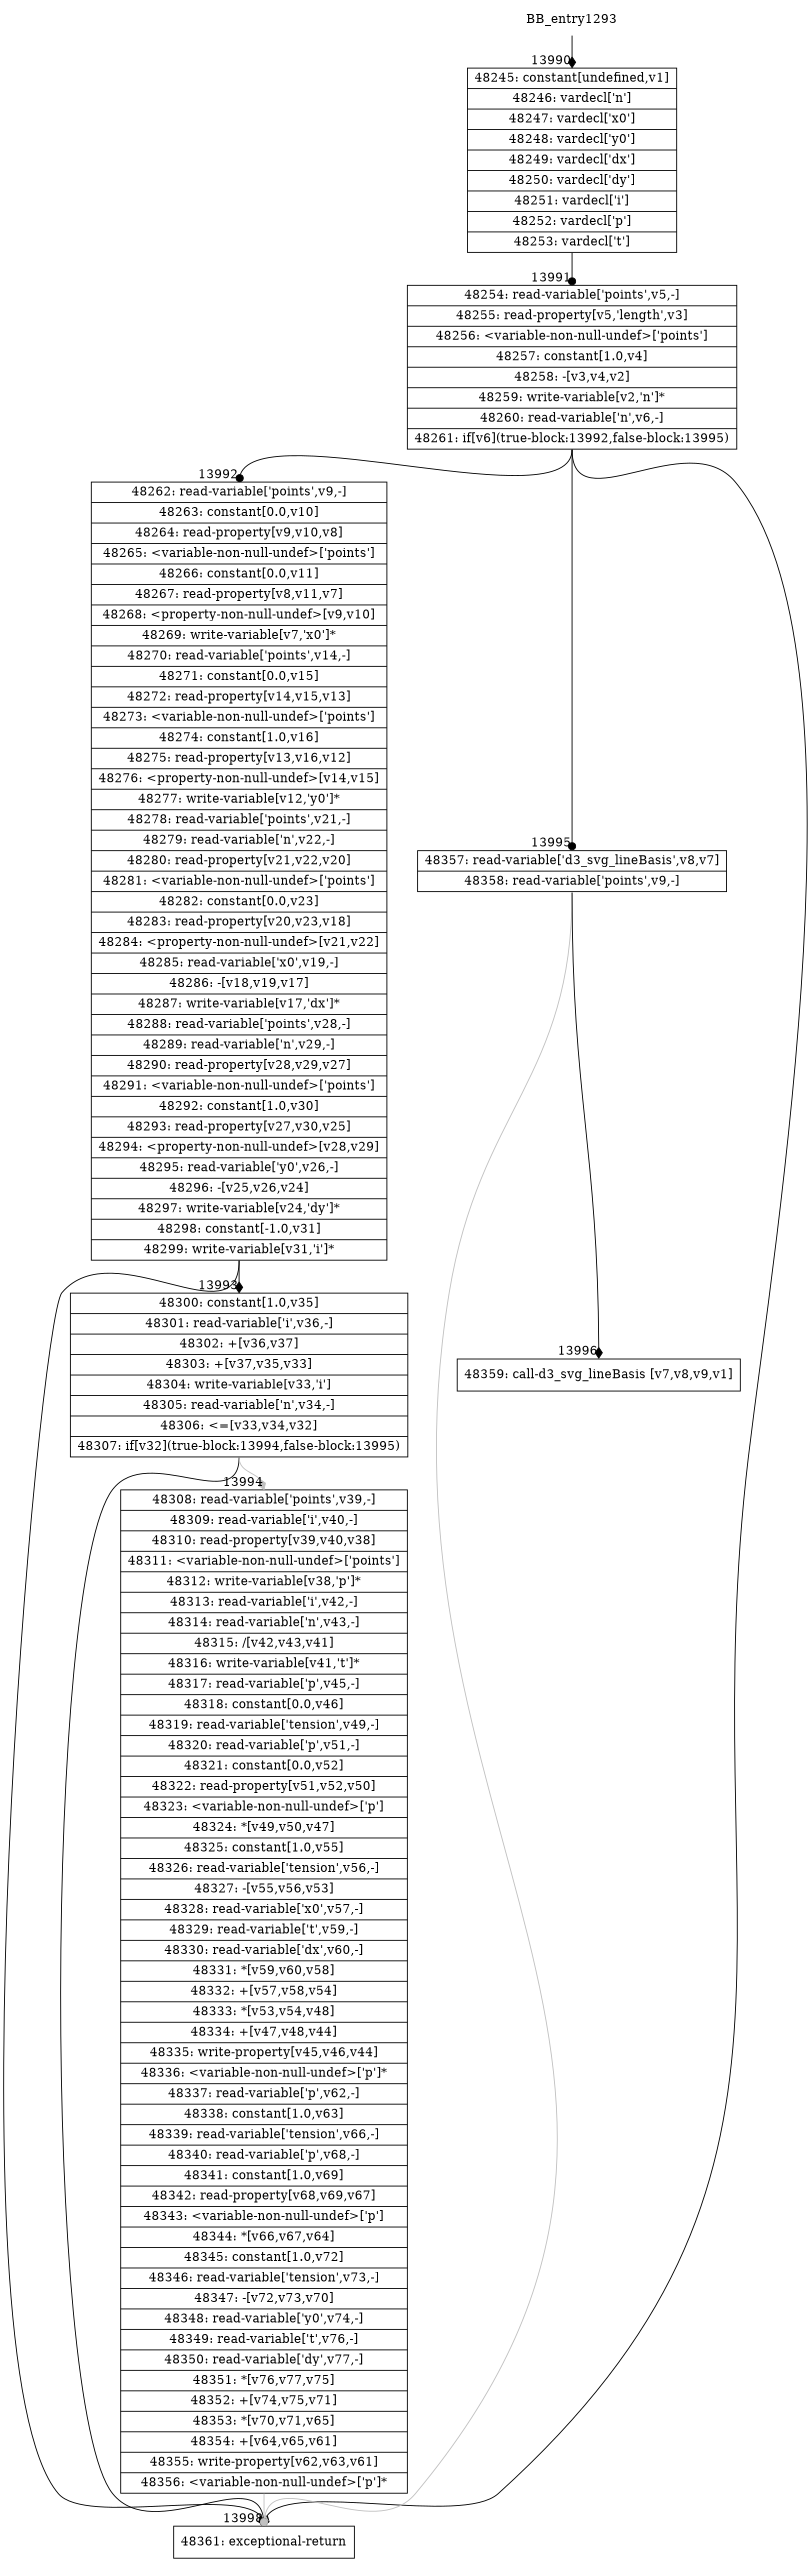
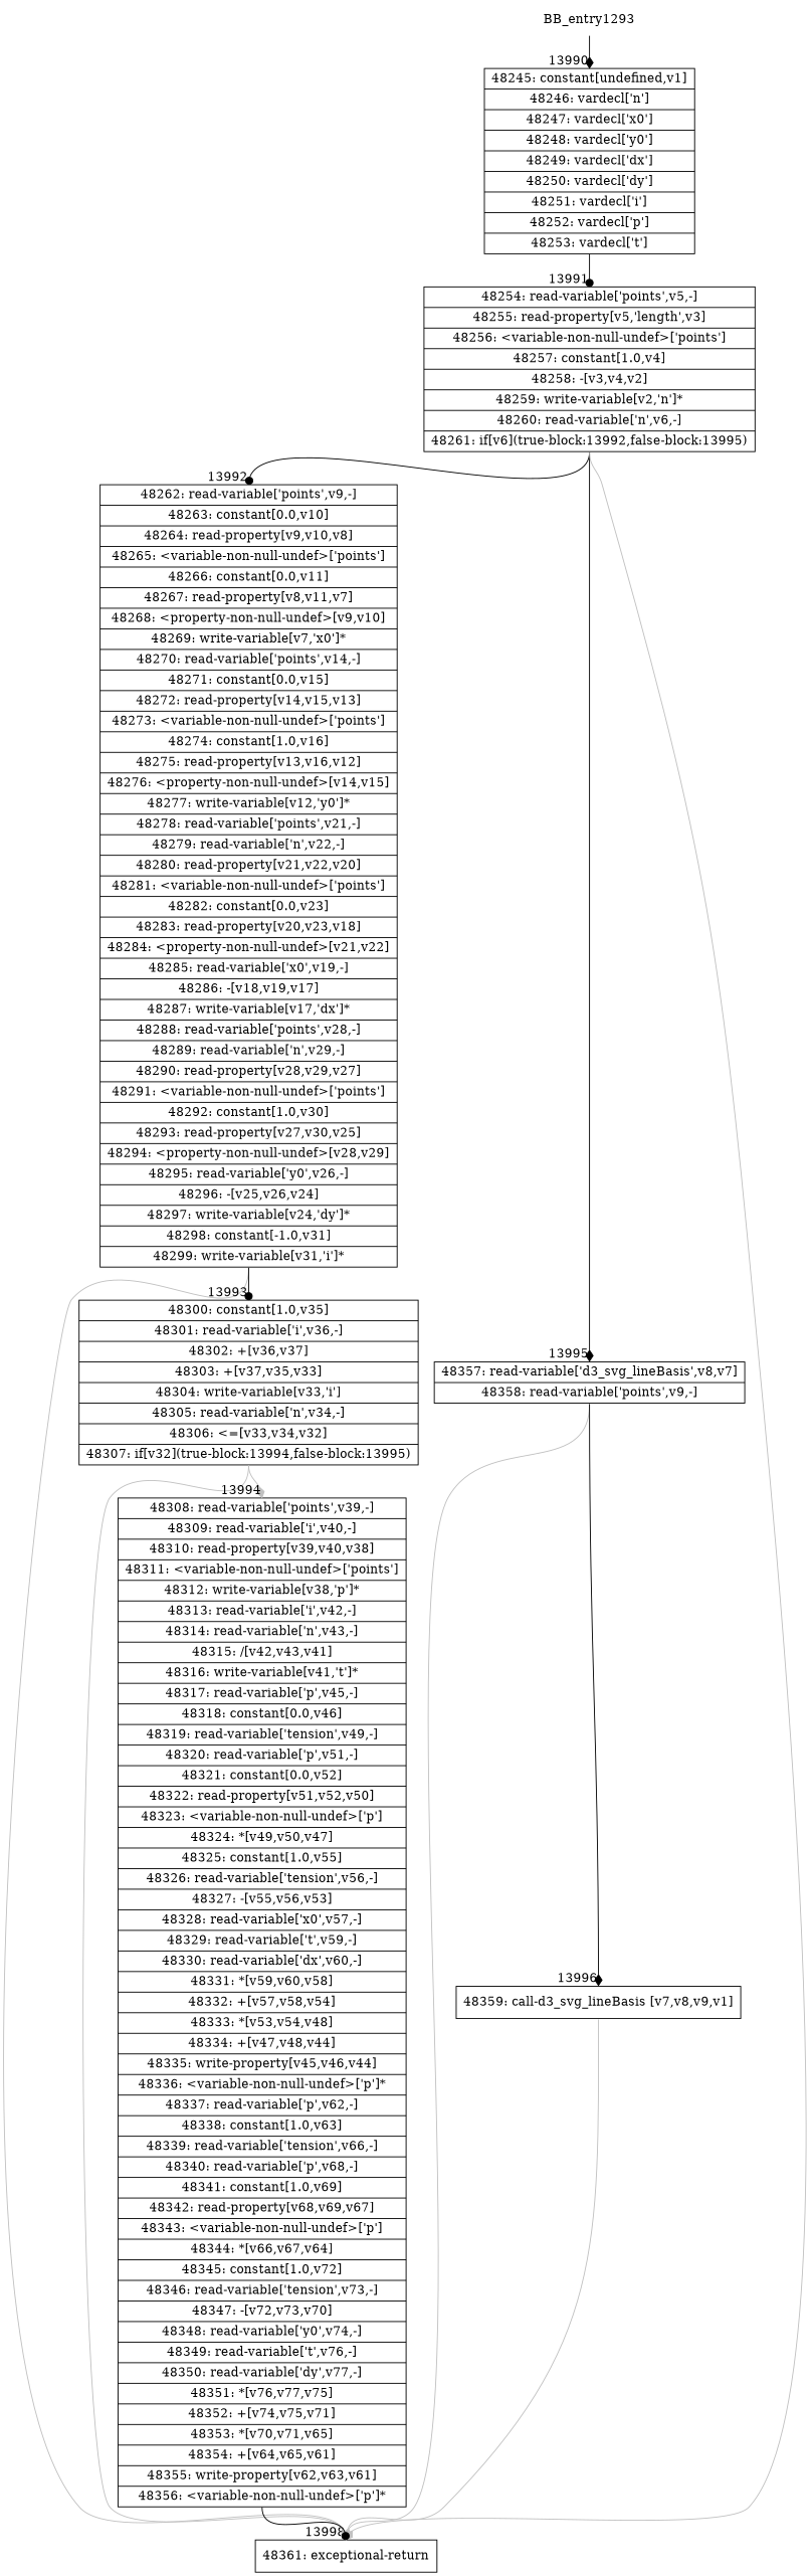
  digraph {
    rankdir=TD
    node [shape=record]
    edge [arrowhead=diamond headport=n tailport=s color=gray]
    n1 [label=BB_entry1293 shape=none]
    n2 [label="{48245: constant[undefined,v1]|48246: vardecl['n']|48247: vardecl['x0']|48248: vardecl['y0']|48249: vardecl['dx']|48250: vardecl['dy']|48251: vardecl['i']|48252: vardecl['p']|48253: vardecl['t']}"]
    n3 [label="{48254: read-variable['points',v5,-]|48255: read-property[v5,'length',v3]|48256: \<variable-non-null-undef\>['points']|48257: constant[1.0,v4]|48258: -[v3,v4,v2]|48259: write-variable[v2,'n']*|48260: read-variable['n',v6,-]|48261: if[v6](true-block:13992,false-block:13995)}"]
    n4 [label="{48262: read-variable['points',v9,-]|48263: constant[0.0,v10]|48264: read-property[v9,v10,v8]|48265: \<variable-non-null-undef\>['points']|48266: constant[0.0,v11]|48267: read-property[v8,v11,v7]|48268: \<property-non-null-undef\>[v9,v10]|48269: write-variable[v7,'x0']*|48270: read-variable['points',v14,-]|48271: constant[0.0,v15]|48272: read-property[v14,v15,v13]|48273: \<variable-non-null-undef\>['points']|48274: constant[1.0,v16]|48275: read-property[v13,v16,v12]|48276: \<property-non-null-undef\>[v14,v15]|48277: write-variable[v12,'y0']*|48278: read-variable['points',v21,-]|48279: read-variable['n',v22,-]|48280: read-property[v21,v22,v20]|48281: \<variable-non-null-undef\>['points']|48282: constant[0.0,v23]|48283: read-property[v20,v23,v18]|48284: \<property-non-null-undef\>[v21,v22]|48285: read-variable['x0',v19,-]|48286: -[v18,v19,v17]|48287: write-variable[v17,'dx']*|48288: read-variable['points',v28,-]|48289: read-variable['n',v29,-]|48290: read-property[v28,v29,v27]|48291: \<variable-non-null-undef\>['points']|48292: constant[1.0,v30]|48293: read-property[v27,v30,v25]|48294: \<property-non-null-undef\>[v28,v29]|48295: read-variable['y0',v26,-]|48296: -[v25,v26,v24]|48297: write-variable[v24,'dy']*|48298: constant[-1.0,v31]|48299: write-variable[v31,'i']*}"]
    n5 [label="{48357: read-variable['d3_svg_lineBasis',v8,v7]|48358: read-variable['points',v9,-]}"]
    n6 [label="{48361: exceptional-return}"]
    n7 [label="{48300: constant[1.0,v35]|48301: read-variable['i',v36,-]|48302: +[v36,v37]|48303: +[v37,v35,v33]|48304: write-variable[v33,'i']|48305: read-variable['n',v34,-]|48306: \<=[v33,v34,v32]|48307: if[v32](true-block:13994,false-block:13995)}"]
    n8 [label="{48359: call-d3_svg_lineBasis [v7,v8,v9,v1]}"]
    n9 [label="{48308: read-variable['points',v39,-]|48309: read-variable['i',v40,-]|48310: read-property[v39,v40,v38]|48311: \<variable-non-null-undef\>['points']|48312: write-variable[v38,'p']*|48313: read-variable['i',v42,-]|48314: read-variable['n',v43,-]|48315: /[v42,v43,v41]|48316: write-variable[v41,'t']*|48317: read-variable['p',v45,-]|48318: constant[0.0,v46]|48319: read-variable['tension',v49,-]|48320: read-variable['p',v51,-]|48321: constant[0.0,v52]|48322: read-property[v51,v52,v50]|48323: \<variable-non-null-undef\>['p']|48324: *[v49,v50,v47]|48325: constant[1.0,v55]|48326: read-variable['tension',v56,-]|48327: -[v55,v56,v53]|48328: read-variable['x0',v57,-]|48329: read-variable['t',v59,-]|48330: read-variable['dx',v60,-]|48331: *[v59,v60,v58]|48332: +[v57,v58,v54]|48333: *[v53,v54,v48]|48334: +[v47,v48,v44]|48335: write-property[v45,v46,v44]|48336: \<variable-non-null-undef\>['p']*|48337: read-variable['p',v62,-]|48338: constant[1.0,v63]|48339: read-variable['tension',v66,-]|48340: read-variable['p',v68,-]|48341: constant[1.0,v69]|48342: read-property[v68,v69,v67]|48343: \<variable-non-null-undef\>['p']|48344: *[v66,v67,v64]|48345: constant[1.0,v72]|48346: read-variable['tension',v73,-]|48347: -[v72,v73,v70]|48348: read-variable['y0',v74,-]|48349: read-variable['t',v76,-]|48350: read-variable['dy',v77,-]|48351: *[v76,v77,v75]|48352: +[v74,v75,v71]|48353: *[v70,v71,v65]|48354: +[v64,v65,v61]|48355: write-property[v62,v63,v61]|48356: \<variable-non-null-undef\>['p']*}"]
    n1 -> n2 [headlabel="    13990" color=""]
    n2 -> n3 [arrowhead=dot headlabel="      13991" color=""]
    n3 -> n4 [arrowhead=dot headlabel="      13992" color=""]
-   n3 -> n5 [arrowhead=dot headlabel="      13995" color=""]
-   n3 -> n6 [color=black headlabel="      13998"]
-   n4 -> n6 [color=black]
-   n4 -> n7 [headlabel="      13993" color=""]
+   n3 -> n5 [headlabel="      13995" color=""]
+   n3 -> n6 [headlabel="      13998"]
+   n4 -> n6
+   n4 -> n7 [arrowhead=dot headlabel="      13993" color=""]
    n5 -> n6
    n5 -> n8 [headlabel="      13996" color=""]
-   n7 -> n6 [arrowhead=dot color=black]
+   n7 -> n6 [arrowhead=dot]
    n7 -> n9 [headlabel="      13994"]
-   n9 -> n6 [arrowhead=dot]
+   n8 -> n6
+   n9 -> n6 [arrowhead=dot color=black]
  }
